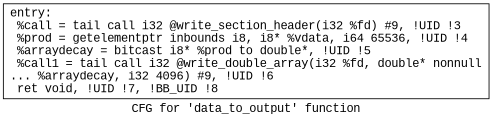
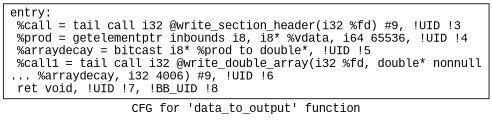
  digraph {
    label="CFG for 'data_to_output' function"
    fontname="Liberation Mono"
-   n1 [label="{entry:\l  %call = tail call i32 @write_section_header(i32 %fd) #9, !UID !3\l  %prod = getelementptr inbounds i8, i8* %vdata, i64 65536, !UID !4\l  %arraydecay = bitcast i8* %prod to double*, !UID !5\l  %call1 = tail call i32 @write_double_array(i32 %fd, double* nonnull\l... %arraydecay, i32 4096) #9, !UID !6\l  ret void, !UID !7, !BB_UID !8\l}" shape=record fontname="Liberation Mono"]
+   n1 [label="{entry:\l  %call = tail call i32 @write_section_header(i32 %fd) #9, !UID !3\l  %prod = getelementptr inbounds i8, i8* %vdata, i64 65536, !UID !4\l  %arraydecay = bitcast i8* %prod to double*, !UID !5\l  %call1 = tail call i32 @write_double_array(i32 %fd, double* nonnull\l... %arraydecay, i32 4006) #9, !UID !6\l  ret void, !UID !7, !BB_UID !8\l}" shape=record fontname="Liberation Mono"]
  }
